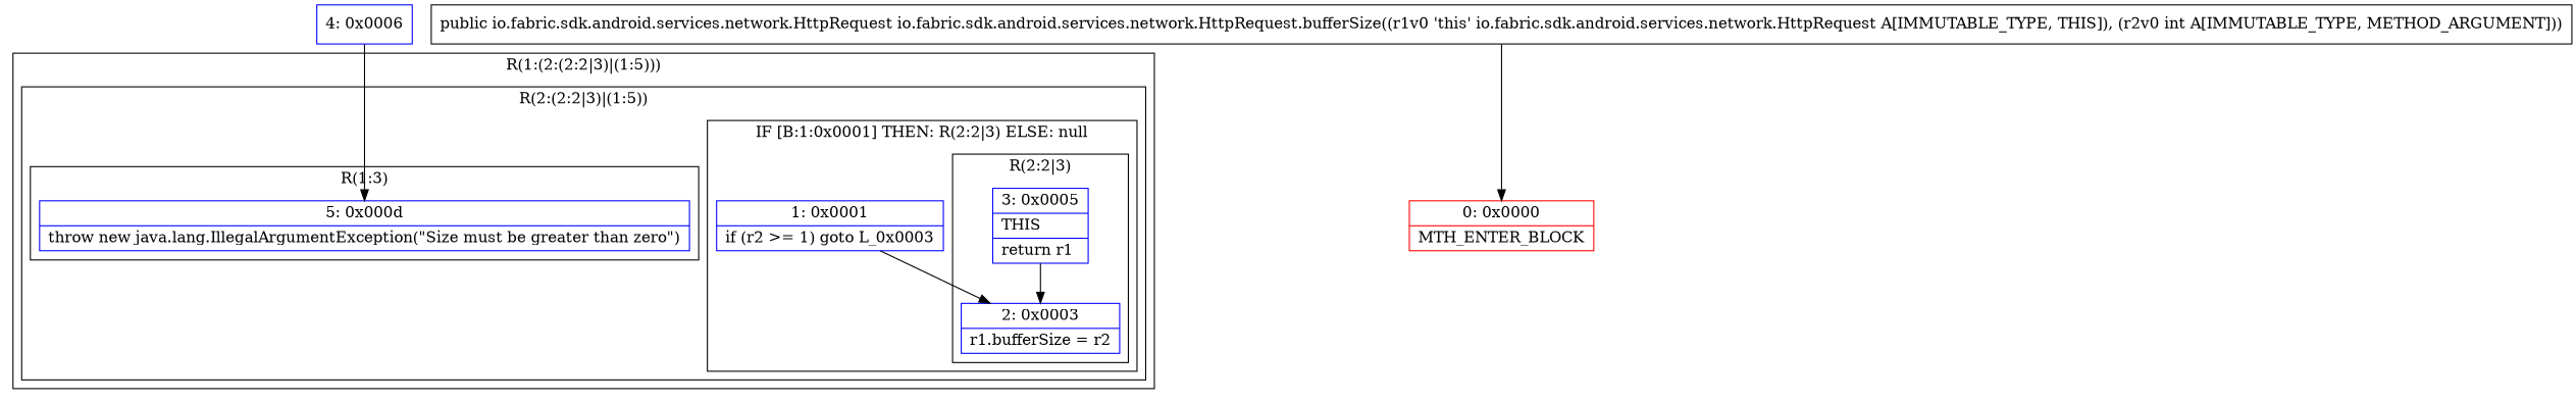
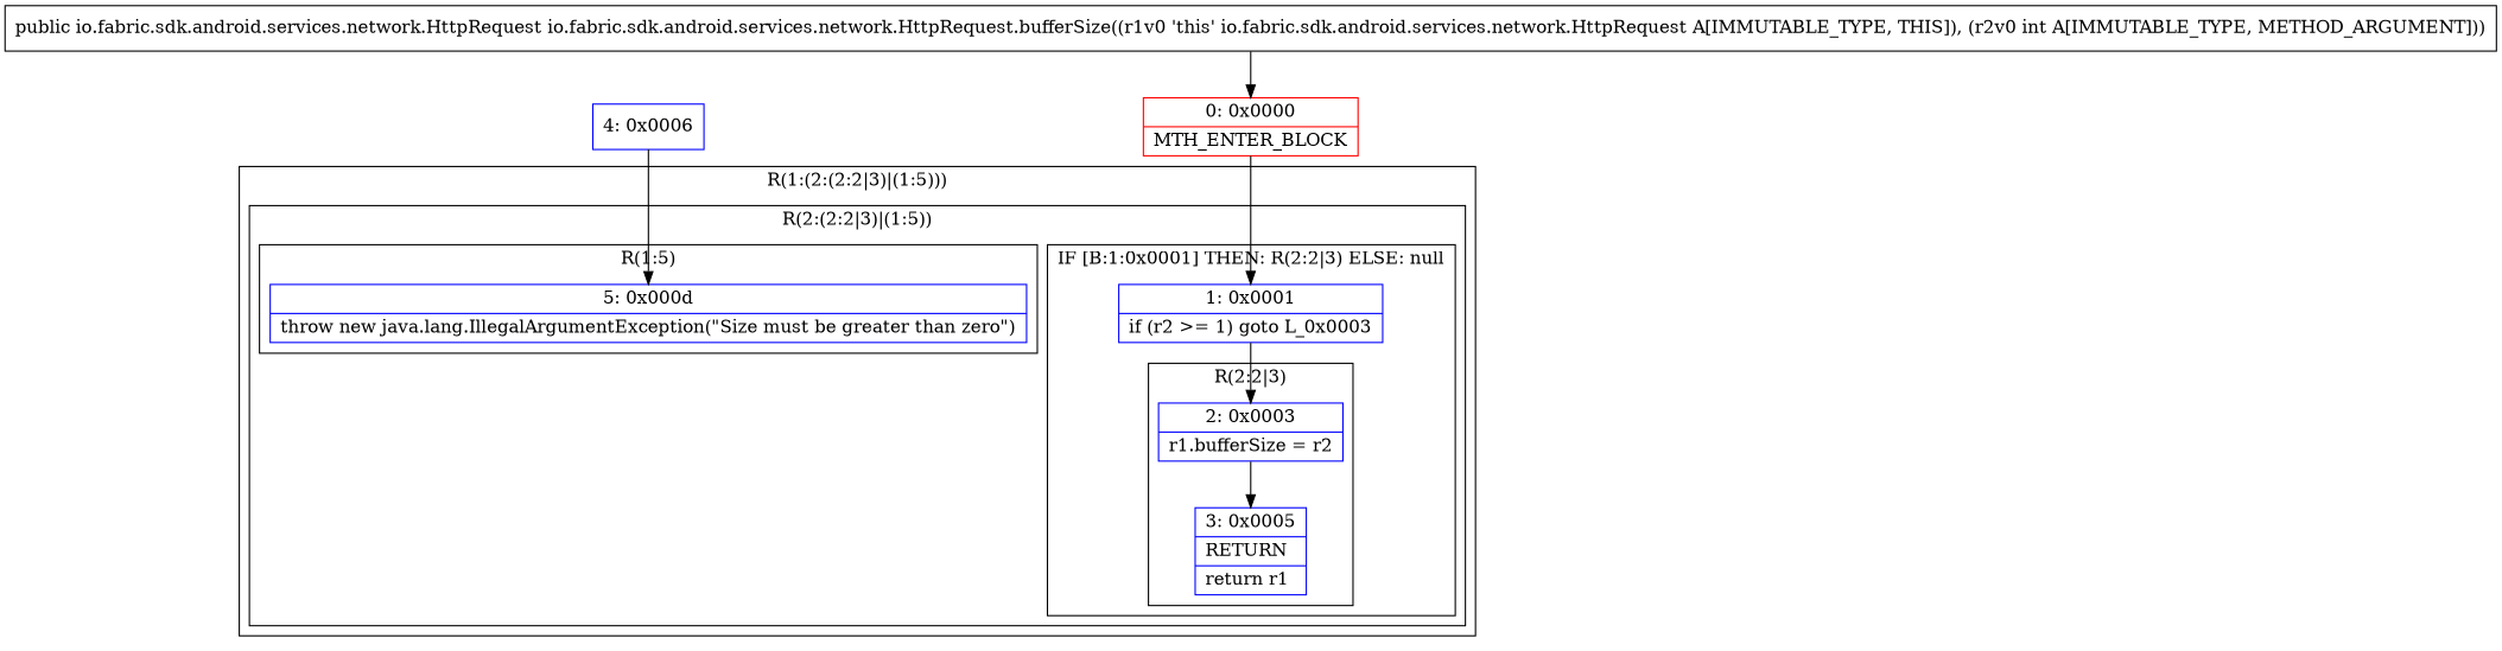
  digraph {
    node [color=blue shape=record]
    n1 [label="{2\:\ 0x0003|r1.bufferSize = r2\l}"]
-   n2 [label="{3\:\ 0x0005|THIS\l|return r1\l}"]
+   n2 [label="{3\:\ 0x0005|RETURN\l|return r1\l}"]
    n3 [label="{1\:\ 0x0001|if (r2 \>= 1) goto L_0x0003\l}"]
    n4 [label="{5\:\ 0x000d|throw new java.lang.IllegalArgumentException(\"Size must be greater than zero\")\l}"]
    n5 [label="{4\:\ 0x0006}"]
    n6 [color=red label="{0\:\ 0x0000|MTH_ENTER_BLOCK\l}"]
    n7 [label="{public io.fabric.sdk.android.services.network.HttpRequest io.fabric.sdk.android.services.network.HttpRequest.bufferSize((r1v0 'this' io.fabric.sdk.android.services.network.HttpRequest A[IMMUTABLE_TYPE, THIS]), (r2v0 int A[IMMUTABLE_TYPE, METHOD_ARGUMENT])) }" color=""]
    subgraph cluster_1 {
      label="R(1:(2:(2:2|3)|(1:5)))"
      subgraph cluster_2 {
        label="R(2:(2:2|3)|(1:5))"
        subgraph cluster_3 {
          label="IF [B:1:0x0001] THEN: R(2:2|3) ELSE: null"
          n3
          subgraph cluster_4 {
            label="R(2:2|3)"
            n1
            n2
          }
        }
        subgraph cluster_5 {
-         label="R(1:3)"
+         label="R(1:5)"
          n4
        }
      }
    }
-   n2 -> n1
+   n1 -> n2
    n3 -> n1
    n5 -> n4
+   n6 -> n3
    n7 -> n6
  }
